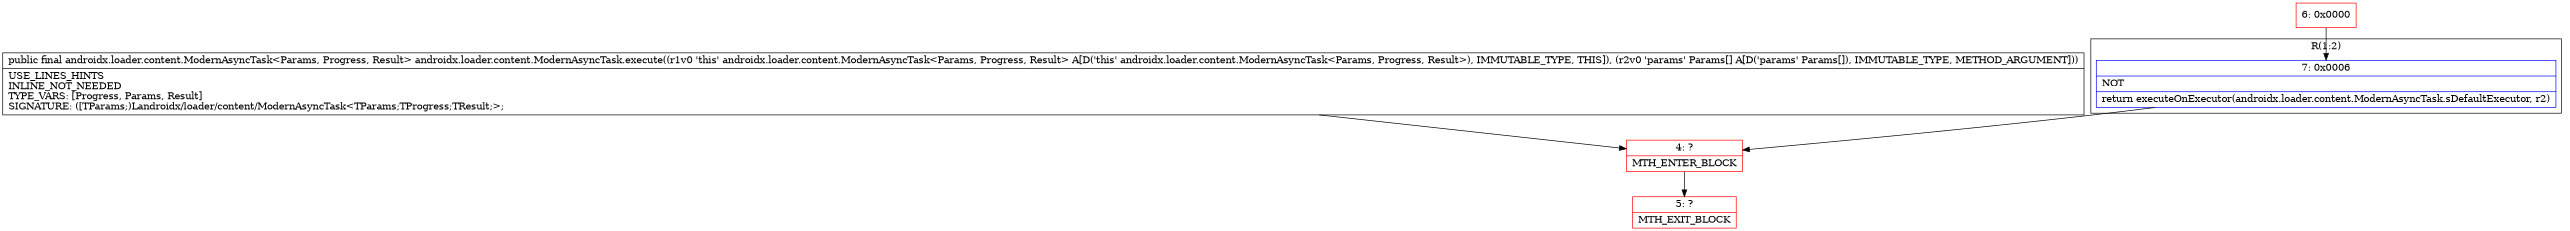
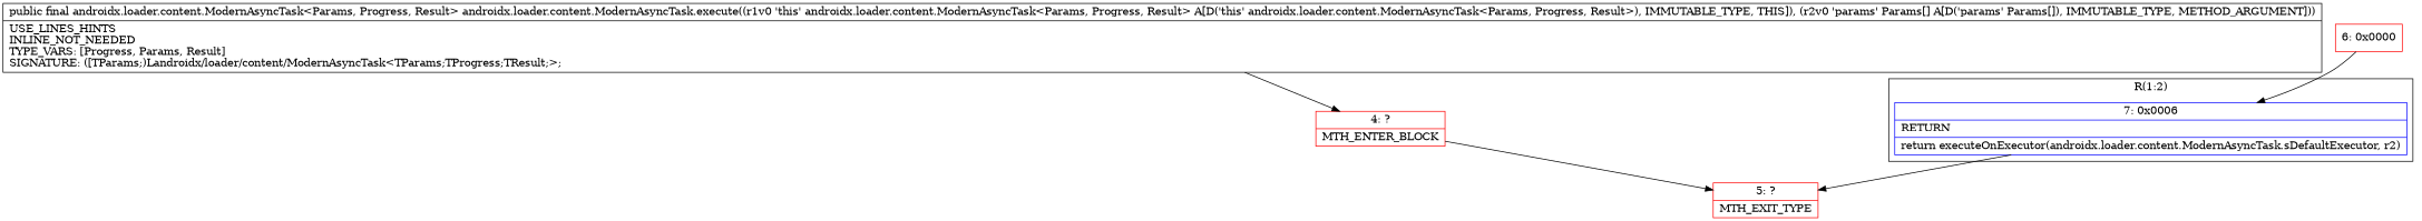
  digraph {
    node [color=red shape=record]
-   n1 [color=blue label="{7\:\ 0x0006|NOT\l|return executeOnExecutor(androidx.loader.content.ModernAsyncTask.sDefaultExecutor, r2)\l}"]
-   n2 [label="{5\:\ ?|MTH_EXIT_BLOCK\l}"]
+   n1 [color=blue label="{7\:\ 0x0006|RETURN\l|return executeOnExecutor(androidx.loader.content.ModernAsyncTask.sDefaultExecutor, r2)\l}"]
+   n2 [label="{5\:\ ?|MTH_EXIT_TYPE\l}"]
    n3 [label="{4\:\ ?|MTH_ENTER_BLOCK\l}"]
    n4 [label="{6\:\ 0x0000}"]
    n5 [label="{public final androidx.loader.content.ModernAsyncTask\<Params, Progress, Result\> androidx.loader.content.ModernAsyncTask.execute((r1v0 'this' androidx.loader.content.ModernAsyncTask\<Params, Progress, Result\> A[D('this' androidx.loader.content.ModernAsyncTask\<Params, Progress, Result\>), IMMUTABLE_TYPE, THIS]), (r2v0 'params' Params[] A[D('params' Params[]), IMMUTABLE_TYPE, METHOD_ARGUMENT]))  | USE_LINES_HINTS\lINLINE_NOT_NEEDED\lTYPE_VARS: [Progress, Params, Result]\lSIGNATURE: ([TParams;)Landroidx\/loader\/content\/ModernAsyncTask\<TParams;TProgress;TResult;\>;\l}" color=""]
    subgraph cluster_1 {
      label="R(1:2)"
      n1
    }
-   n1 -> n3
+   n1 -> n2
    n3 -> n2
    n4 -> n1
    n5 -> n3
  }
